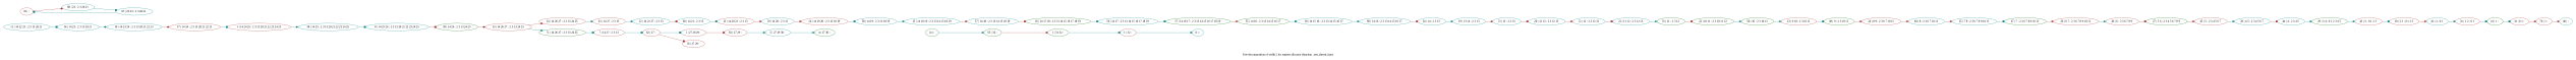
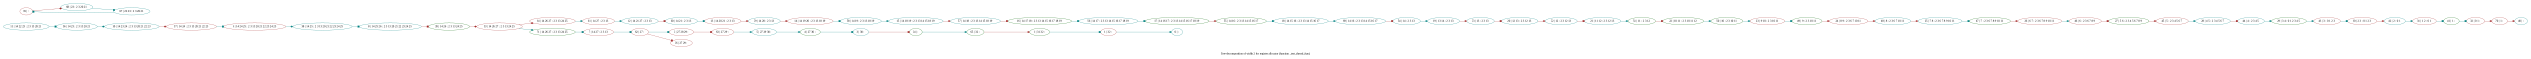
  digraph {
    fontname="Liberation Serif"
    label="Tree-decomposition of width 2 for register allocator (function _test_thread_func)"
    rankdir=LR
    node [color=teal fontname="Liberation Serif"]
    edge [arrowhead=diamond color=teal fontname="Liberation Serif"]
    n1 [label="0 | : "]
    n2 [color=brown label="1 | 32 : "]
    n3 [color=darkgreen label="2 | 31 32 : "]
+   n4 [label="3 | 30 : "]
    n5 [color=darkgreen label="64 | : "]
    n6 [color=darkgreen label="65 | 32 : "]
    n7 [color=darkgreen label="4 | 27 30 : "]
    n8 [label="5 | 27 29 30 : "]
    n9 [color=brown label="6 | 27 28 29 : "]
    n10 [color=brown label="63 | 27 29 : "]
    n11 [color=brown label="7 | 14 27 : 2 3 13 "]
    n12 [color=brown label="62 | 27 : "]
    n13 [color=brown label="66 | 27 29 : "]
    n14 [label="8 | 14 25 26 : 2 3 13 20 21 22 23 24 25 "]
    n15 [color=darkgreen label="39 | 14 26 : 2 3 13 24 25 "]
    n16 [color=brown label="33 | 14 26 27 : 2 3 13 24 25 "]
    n17 [color=brown label="9 | 14 24 25 : 2 3 13 20 21 22 23 24 25 "]
    n18 [label="38 | 14 25 : 2 3 13 20 21 22 23 24 25 "]
    n19 [label="10 | 14 23 24 : 2 3 13 20 21 22 23 "]
    n20 [color=brown label="37 | 14 24 : 2 3 13 20 21 22 23 "]
    n21 [label="11 | 14 22 23 : 2 3 13 20 21 "]
    n22 [label="36 | 14 23 : 2 3 13 20 21 "]
    n23 [label="12 | 14 21 27 : 2 3 13 "]
    n24 [label="60 | 14 21 : 2 3 13 "]
    n25 [color=brown label="13 | 14 20 21 : 2 3 13 "]
    n26 [label="59 | 14 20 : 2 3 13 "]
    n27 [color=brown label="14 | 14 19 20 : 2 3 13 18 19 "]
    n28 [label="58 | 14 19 : 2 3 13 18 19 "]
    n29 [label="15 | 14 18 19 : 2 3 13 14 15 18 19 "]
    n30 [label="57 | 14 18 : 2 3 13 14 15 18 19 "]
    n31 [color=darkgreen label="16 | 14 17 18 : 2 3 13 14 15 16 17 18 19 "]
    n32 [label="56 | 14 17 : 2 3 13 14 15 16 17 18 19 "]
    n33 [color=darkgreen label="17 | 14 16 17 : 2 3 13 14 15 16 17 18 19 "]
    n34 [color=darkgreen label="55 | 14 16 : 2 3 13 14 15 16 17 "]
    n35 [label="18 | 14 15 16 : 2 3 13 14 15 16 17 "]
    n36 [label="69 | 14 16 : 2 3 13 14 15 16 17 "]
    n37 [label="54 | 14 : 2 3 13 "]
    n38 [label="19 | 13 14 : 2 3 13 "]
    n39 [label="53 | 13 : 2 3 13 "]
    n40 [label="20 | 12 13 : 2 3 12 13 "]
    n41 [label="52 | 12 : 2 3 12 13 "]
    n42 [label="21 | 11 12 : 2 3 12 13 "]
    n43 [color=darkgreen label="51 | 11 : 2 3 12 "]
    n44 [color=darkgreen label="22 | 10 11 : 2 3 10 11 12 "]
    n45 [color=darkgreen label="50 | 10 : 2 3 10 11 "]
    n46 [color=brown label="23 | 9 10 : 2 3 10 11 "]
    n47 [color=darkgreen label="49 | 9 : 2 3 10 11 "]
    n48 [color=brown label="24 | 8 9 : 2 3 6 7 10 11 "]
    n49 [label="48 | 8 : 2 3 6 7 10 11 "]
    n50 [label="25 | 7 8 : 2 3 6 7 8 9 10 11 "]
    n51 [color=darkgreen label="47 | 7 : 2 3 6 7 8 9 10 11 "]
    n52 [color=brown label="26 | 6 7 : 2 3 6 7 8 9 10 11 "]
    n53 [color=brown label="46 | 6 : 2 3 6 7 8 9 "]
    n54 [color=darkgreen label="27 | 5 6 : 2 3 4 5 6 7 8 9 "]
    n55 [color=brown label="45 | 5 : 2 3 4 5 6 7 "]
    n56 [label="28 | 4 5 : 2 3 4 5 6 7 "]
    n57 [label="44 | 4 : 2 3 4 5 "]
    n58 [color=darkgreen label="29 | 3 4 : 0 1 2 3 4 5 "]
    n59 [color=brown label="43 | 3 : 0 1 2 3 "]
    n60 [color=brown label="30 | 2 3 : 0 1 2 3 "]
    n61 [label="42 | 2 : 0 1 "]
    n62 [color=brown label="31 | 1 2 : 0 1 "]
    n63 [color=darkgreen label="41 | 1 : "]
    n64 [color=brown label="32 | 0 1 : "]
    n65 [color=brown label="70 | 1 : "]
    n66 [label="40 | : "]
    n67 [color=brown label="34 | 14 26 27 : 2 3 13 24 25 "]
    n68 [color=darkgreen label="71 | 14 26 27 : 2 3 13 24 25 "]
    n69 [color=brown label="61 | 14 27 : 2 3 13 "]
    n70 [color=brown label="35 | : "]
    n71 [label="68 | 23 : 2 3 20 21 "]
    n72 [label="67 | 22 23 : 2 3 20 21 "]
    n2 -> n1
    n3 -> n2 [arrowhead=box]
+   n4 -> n5 [arrowhead=box color=brown]
    n5 -> n6
    n6 -> n3 [color=brown]
+   n7 -> n4 [arrowhead=box]
    n8 -> n7
    n9 -> n10 [arrowhead=box color=brown]
    n10 -> n8
    n11 -> n12 [arrowhead=box]
    n12 -> n9 [arrowhead=box]
    n12 -> n13 [arrowhead=box color=brown]
    n14 -> n15 [arrowhead=box color=brown]
    n15 -> n16 [color=brown]
    n16 -> n67 [color=brown]
    n16 -> n68
    n17 -> n18
    n18 -> n14 [arrowhead=box]
    n19 -> n20 [color=brown]
    n20 -> n17 [arrowhead=box]
    n21 -> n22 [arrowhead=box]
    n22 -> n19
    n23 -> n24 [arrowhead=box color=brown]
    n24 -> n25 [arrowhead=box]
    n25 -> n26 [color=brown]
    n26 -> n27 [color=brown]
    n27 -> n28 [arrowhead=box]
    n28 -> n29
    n29 -> n30 [color=brown]
    n30 -> n31 [arrowhead=box color=brown]
    n31 -> n32 [arrowhead=box]
    n32 -> n33 [arrowhead=box]
    n33 -> n34 [color=brown]
    n34 -> n35 [arrowhead=box]
    n35 -> n36
    n36 -> n37 [arrowhead=box color=brown]
    n37 -> n38
    n38 -> n39 [color=brown]
    n39 -> n40 [arrowhead=box color=brown]
    n40 -> n41 [color=brown]
    n41 -> n42 [arrowhead=box color=brown]
    n42 -> n43
    n43 -> n44 [arrowhead=box color=brown]
    n44 -> n45
    n45 -> n46
    n46 -> n47 [arrowhead=box]
    n47 -> n48 [color=brown]
    n48 -> n49 [color=brown]
    n49 -> n50 [color=brown]
    n50 -> n51 [arrowhead=box]
    n51 -> n52 [color=brown]
    n52 -> n53
    n53 -> n54 [arrowhead=box color=brown]
    n54 -> n55 [color=brown]
    n55 -> n56
    n56 -> n57 [arrowhead=box color=brown]
    n57 -> n58
    n58 -> n59
    n59 -> n60 [arrowhead=box]
    n60 -> n61 [color=brown]
    n61 -> n62
    n62 -> n63 [arrowhead=box]
    n63 -> n64 [arrowhead=box]
    n64 -> n65 [color=brown]
    n65 -> n66 [color=brown]
    n67 -> n69
    n68 -> n11 [arrowhead=box]
    n69 -> n23
    n70 -> n71 [color=brown]
    n71 -> n72 [arrowhead=box]
    n72 -> n70 [arrowhead=box]
  }
